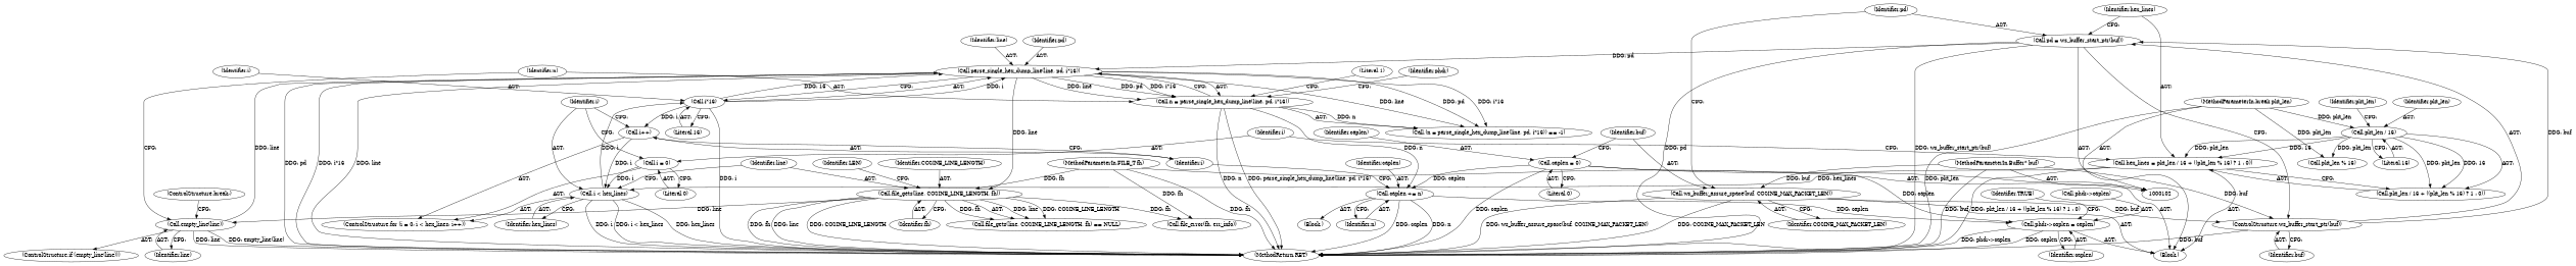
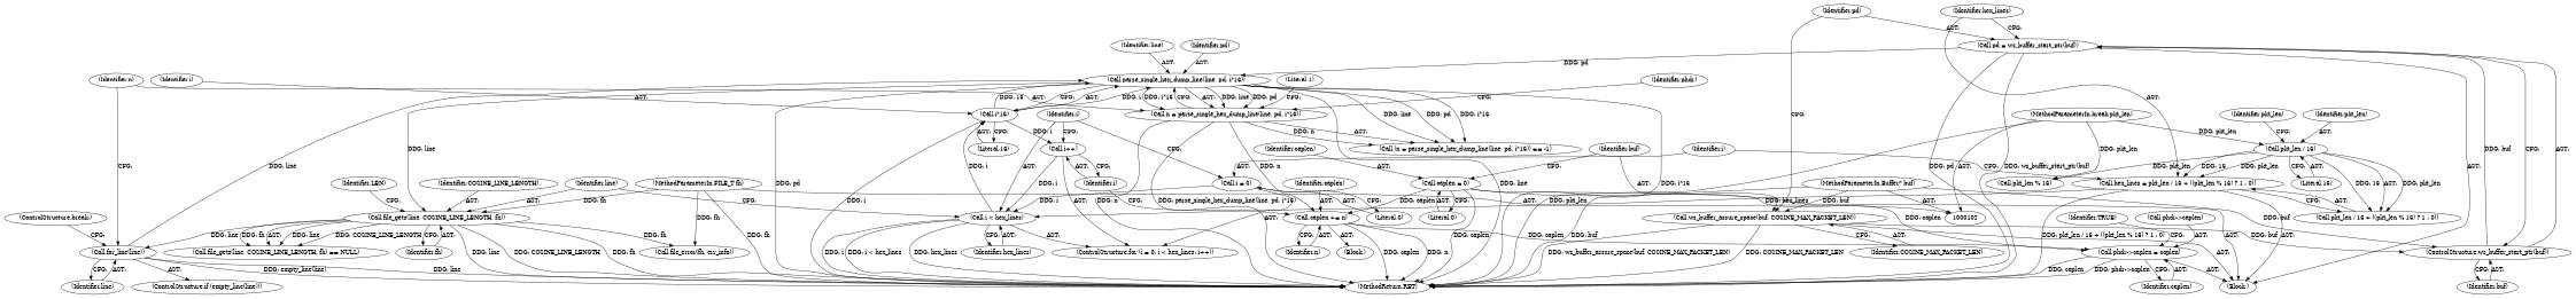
  digraph {
    n1 [label="(Call,phdr->caplen = caplen)"]
    n2 [label="(Identifier,caplen)"]
    n3 [label="(MethodReturn,RET)"]
    n4 [label="(Block,)"]
    n5 [label="(Call,caplen = 0)"]
    n6 [label="(Call,caplen += n)"]
    n7 [label="(Literal,0)"]
    n8 [label="(Identifier,n)"]
    n9 [label="(Block,)"]
    n10 [label="(Call,n = parse_single_hex_dump_line(line, pd, i*16))"]
    n11 [label="(Call,parse_single_hex_dump_line(line, pd, i*16))"]
    n12 [label="(Call,(n = parse_single_hex_dump_line(line, pd, i*16)) == -1)"]
    n13 [label="(Call,file_gets(line, COSINE_LINE_LENGTH, fh))"]
    n14 [label="(Call,i*16)"]
-   n15 [label="(Call,empty_line(line))"]
+   n15 [label="(Call,for_line(line))"]
    n16 [label="(Call,file_error(fh, err_info))"]
    n17 [label="(Call,file_gets(line, COSINE_LINE_LENGTH, fh) == NULL)"]
    n18 [label="(Identifier,fh)"]
    n19 [label="(Call,i++)"]
    n20 [label="(Literal,16)"]
    n21 [label="(ControlStructure,if (empty_line(line)))"]
    n22 [label="(Identifier,line)"]
    n23 [label="(MethodParameterIn,FILE_T fh)"]
    1000102
    n25 [label="(Call,pd = ws_buffer_start_ptr(buf))"]
    n26 [label="(ControlStructure,ws_buffer_start_ptr(buf))"]
    n27 [label="(Identifier,buf)"]
    n28 [label="(Call,ws_buffer_assure_space(buf, COSINE_MAX_PACKET_LEN))"]
    n29 [label="(Identifier,COSINE_MAX_PACKET_LEN)"]
    n30 [label="(MethodParameterIn,Buffer* buf)"]
    n31 [label="(Call,i < hex_lines)"]
    n32 [label="(ControlStructure,for (i = 0; i < hex_lines; i++))"]
    n33 [label="(Identifier,i)"]
    n34 [label="(Identifier,hex_lines)"]
    n35 [label="(Call,i = 0)"]
    n36 [label="(Literal,0)"]
    n37 [label="(Call,hex_lines = pkt_len / 16 + ((pkt_len % 16) ? 1 : 0))"]
    n38 [label="(Call,pkt_len / 16 + ((pkt_len % 16) ? 1 : 0))"]
    n39 [label="(Call,pkt_len / 16)"]
    n40 [label="(Call,pkt_len % 16)"]
    n41 [label="(Literal,16)"]
    n42 [label="(MethodParameterIn,break pkt_len)"]
    n43 [label="(Identifier,caplen)"]
    n44 [label="(Literal,1)"]
    n45 [label="(Identifier,i)"]
    n46 [label="(Identifier,line)"]
    n47 [label="(Identifier,pd)"]
    n48 [label="(Identifier,pkt_len)"]
    n49 [label="(Identifier,COSINE_LINE_LENGTH)"]
    n50 [label="(Identifier,TRUE)"]
    n51 [label="(Identifier,n)"]
    n52 [label="(Identifier,buf)"]
    n53 [label="(Identifier,i)"]
    n54 [label="(Identifier,i)"]
    n55 [label="(Identifier,hex_lines)"]
    n56 [label="(ControlStructure,break;)"]
    n57 [label="(Identifier,pkt_len)"]
    n58 [label="(Identifier,caplen)"]
    n59 [label="(Identifier,LEN)"]
    n60 [label="(Identifier,phdr)"]
    n61 [label="(Identifier,pd)"]
    n62 [label="(Identifier,line)"]
    n63 [label="(Call,phdr->caplen)"]
    n1 -> n2 [label="CFG: "]
    n1 -> n3 [label="DDG: caplen"]
    n1 -> n3 [label="DDG: phdr->caplen"]
    n1 -> n4 [label="AST: "]
    n2 -> n1 [label="AST: "]
    n5 -> n1 [label="DDG: caplen"]
    n5 -> n3 [label="DDG: caplen"]
    n5 -> n4 [label="AST: "]
    n5 -> n6 [label="DDG: caplen"]
    n5 -> n7 [label="CFG: "]
    n6 -> n1 [label="DDG: caplen"]
    n6 -> n3 [label="DDG: n"]
    n6 -> n3 [label="DDG: caplen"]
    n6 -> n8 [label="CFG: "]
    n6 -> n9 [label="AST: "]
    n7 -> n5 [label="AST: "]
    n8 -> n6 [label="AST: "]
    n10 -> n3 [label="DDG: n"]
    n10 -> n3 [label="DDG: parse_single_hex_dump_line(line, pd, i*16)"]
    n10 -> n6 [label="DDG: n"]
    n10 -> n11 [label="CFG: "]
    n10 -> n12 [label="AST: "]
    n10 -> n12 [label="DDG: n"]
    n11 -> n3 [label="DDG: pd"]
    n11 -> n3 [label="DDG: i*16"]
    n11 -> n3 [label="DDG: line"]
    n11 -> n10 [label="AST: "]
    n11 -> n10 [label="DDG: line"]
    n11 -> n10 [label="DDG: pd"]
    n11 -> n10 [label="DDG: i*16"]
    n11 -> n12 [label="DDG: line"]
    n11 -> n12 [label="DDG: pd"]
    n11 -> n12 [label="DDG: i*16"]
    n11 -> n13 [label="DDG: line"]
    n11 -> n14 [label="CFG: "]
    n13 -> n3 [label="DDG: line"]
    n13 -> n3 [label="DDG: COSINE_LINE_LENGTH"]
    n13 -> n3 [label="DDG: fh"]
    n13 -> n15 [label="DDG: line"]
    n13 -> n16 [label="DDG: fh"]
    n13 -> n17 [label="AST: "]
    n13 -> n17 [label="DDG: line"]
    n13 -> n17 [label="DDG: COSINE_LINE_LENGTH"]
    n13 -> n17 [label="DDG: fh"]
    n13 -> n18 [label="CFG: "]
    n14 -> n3 [label="DDG: i"]
    n14 -> n11 [label="AST: "]
    n14 -> n11 [label="DDG: i"]
    n14 -> n11 [label="DDG: 16"]
    n14 -> n19 [label="DDG: i"]
    n14 -> n20 [label="CFG: "]
    n15 -> n3 [label="DDG: line"]
    n15 -> n3 [label="DDG: empty_line(line)"]
    n15 -> n11 [label="DDG: line"]
    n15 -> n21 [label="AST: "]
    n15 -> n22 [label="CFG: "]
    n18 -> n13 [label="AST: "]
    n19 -> n31 [label="DDG: i"]
    n19 -> n32 [label="AST: "]
    n19 -> n33 [label="CFG: "]
    n20 -> n14 [label="AST: "]
    n22 -> n15 [label="AST: "]
    n23 -> n3 [label="DDG: fh"]
    n23 -> n13 [label="DDG: fh"]
    n23 -> n16 [label="DDG: fh"]
    n23 -> 1000102 [label="AST: "]
    n25 -> n3 [label="DDG: pd"]
    n25 -> n3 [label="DDG: ws_buffer_start_ptr(buf)"]
    n25 -> n4 [label="AST: "]
    n25 -> n11 [label="DDG: pd"]
    n25 -> n26 [label="CFG: "]
-   n26 -> n3 [label="DDG: buf"]
    n26 -> n25 [label="AST: "]
    n26 -> n25 [label="DDG: buf"]
    n26 -> n27 [label="CFG: "]
    n27 -> n26 [label="AST: "]
    n28 -> n3 [label="DDG: COSINE_MAX_PACKET_LEN"]
    n28 -> n3 [label="DDG: ws_buffer_assure_space(buf, COSINE_MAX_PACKET_LEN)"]
    n28 -> n4 [label="AST: "]
    n28 -> n26 [label="DDG: buf"]
    n28 -> n29 [label="CFG: "]
    n29 -> n28 [label="AST: "]
    n30 -> n3 [label="DDG: buf"]
    n30 -> 1000102 [label="AST: "]
    n30 -> n26 [label="DDG: buf"]
    n30 -> n28 [label="DDG: buf"]
    n31 -> n3 [label="DDG: i < hex_lines"]
    n31 -> n3 [label="DDG: hex_lines"]
    n31 -> n3 [label="DDG: i"]
    n31 -> n14 [label="DDG: i"]
    n31 -> n32 [label="AST: "]
    n31 -> n34 [label="CFG: "]
    n33 -> n6 [label="CFG: "]
    n33 -> n19 [label="AST: "]
    n34 -> n31 [label="AST: "]
    n35 -> n31 [label="DDG: i"]
    n35 -> n32 [label="AST: "]
    n35 -> n36 [label="CFG: "]
    n36 -> n35 [label="AST: "]
    n37 -> n3 [label="DDG: pkt_len / 16 + ((pkt_len % 16) ? 1 : 0)"]
    n37 -> n4 [label="AST: "]
    n37 -> n31 [label="DDG: hex_lines"]
    n37 -> n38 [label="CFG: "]
    n38 -> n37 [label="AST: "]
    n39 -> n37 [label="DDG: pkt_len"]
    n39 -> n37 [label="DDG: 16"]
    n39 -> n38 [label="AST: "]
    n39 -> n38 [label="DDG: pkt_len"]
    n39 -> n38 [label="DDG: 16"]
    n39 -> n40 [label="DDG: pkt_len"]
    n39 -> n41 [label="CFG: "]
    n41 -> n39 [label="AST: "]
    n42 -> n3 [label="DDG: pkt_len"]
    n42 -> 1000102 [label="AST: "]
    n42 -> n39 [label="DDG: pkt_len"]
    n42 -> n40 [label="DDG: pkt_len"]
    n43 -> n6 [label="AST: "]
    n44 -> n10 [label="CFG: "]
    n45 -> n19 [label="CFG: "]
    n45 -> n31 [label="AST: "]
    n45 -> n35 [label="CFG: "]
    n46 -> n11 [label="AST: "]
    n47 -> n25 [label="AST: "]
    n47 -> n28 [label="CFG: "]
    n48 -> n39 [label="CFG: "]
    n49 -> n13 [label="AST: "]
    n50 -> n1 [label="CFG: "]
    n51 -> n10 [label="AST: "]
    n51 -> n15 [label="CFG: "]
    n52 -> n5 [label="CFG: "]
    n52 -> n28 [label="AST: "]
    n53 -> n35 [label="AST: "]
    n53 -> n37 [label="CFG: "]
    n54 -> n14 [label="AST: "]
    n55 -> n25 [label="CFG: "]
    n55 -> n37 [label="AST: "]
    n56 -> n15 [label="CFG: "]
    n57 -> n39 [label="AST: "]
    n58 -> n5 [label="AST: "]
    n59 -> n13 [label="CFG: "]
    n60 -> n10 [label="CFG: "]
    n61 -> n11 [label="AST: "]
    n62 -> n13 [label="AST: "]
    n62 -> n31 [label="CFG: "]
    n63 -> n1 [label="AST: "]
  }
